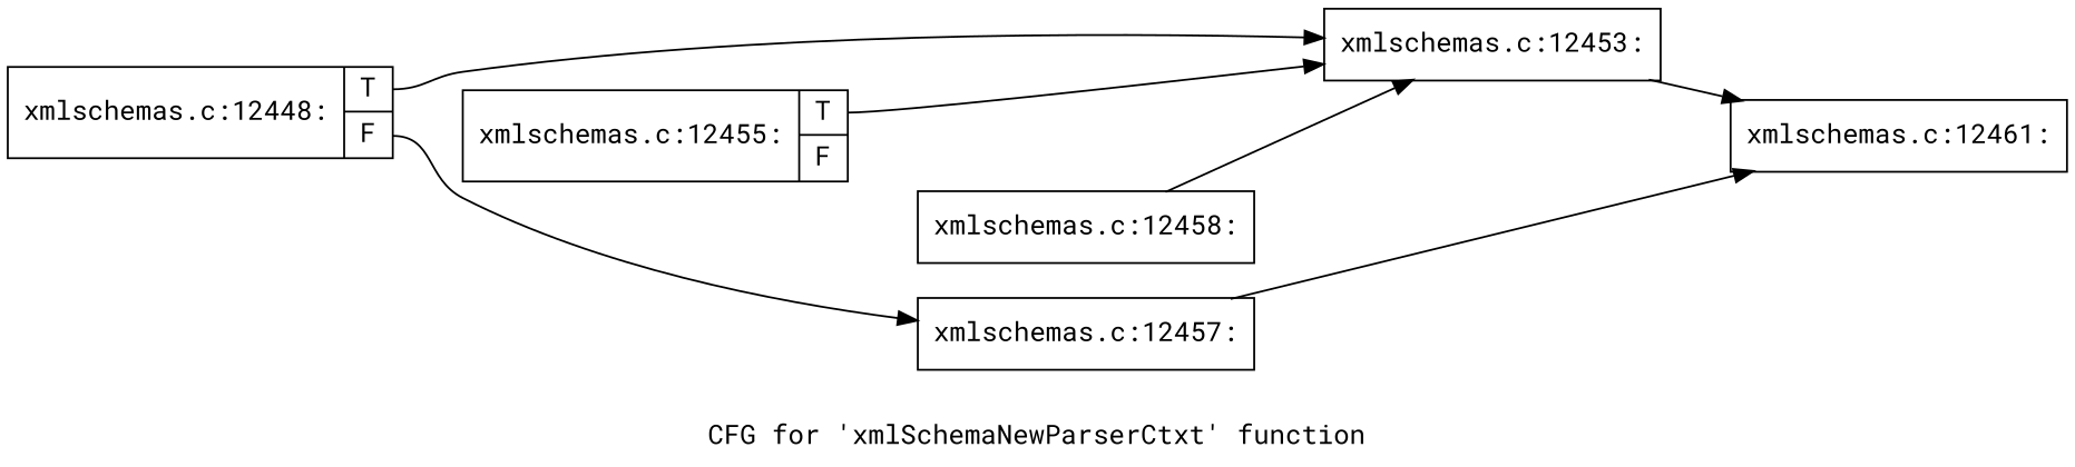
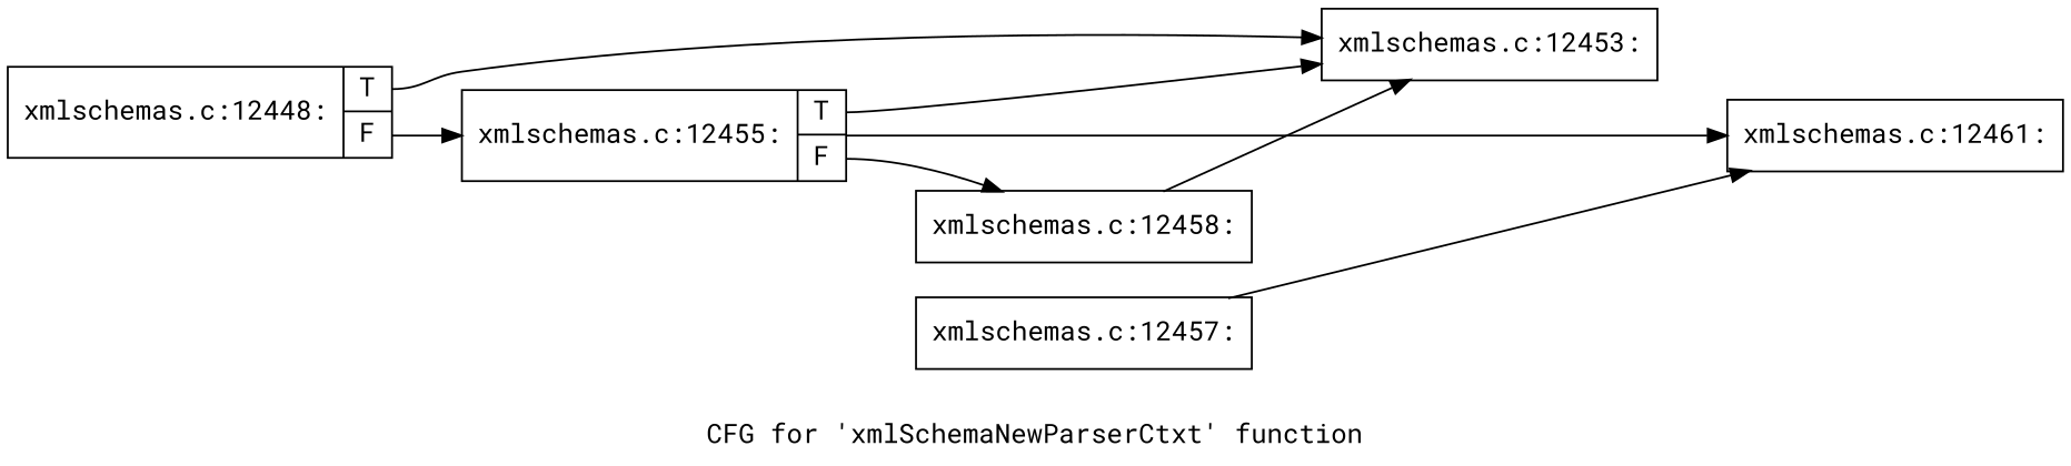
  digraph {
    fontname="Roboto Mono"
    label="CFG for 'xmlSchemaNewParserCtxt' function"
    rankdir=LR
    node [fontname="Roboto Mono" shape=record]
    edge [fontname="Roboto Mono"]
    n1 [label="{xmlschemas.c:12448:|{<s0>T|<s1>F}}"]
    n2 [label="{xmlschemas.c:12453:}"]
    n3 [label="{xmlschemas.c:12455:|{<s0>T|<s1>F}}"]
    n4 [label="{xmlschemas.c:12461:}"]
    n5 [label="{xmlschemas.c:12458:}"]
    n6 [label="{xmlschemas.c:12457:}"]
    n1 -> n2 [tailport=s0]
-   n1 -> n6 [tailport=s1]
-   n2 -> n4
+   n1 -> n3 [tailport=s1]
+   n3 -> n4
    n3 -> n2 [tailport=s0]
+   n3 -> n5 [tailport=s1]
    n5 -> n2
    n6 -> n4
  }
